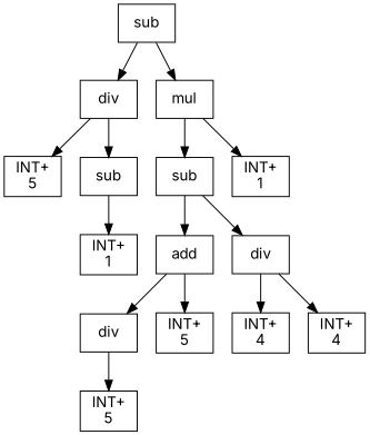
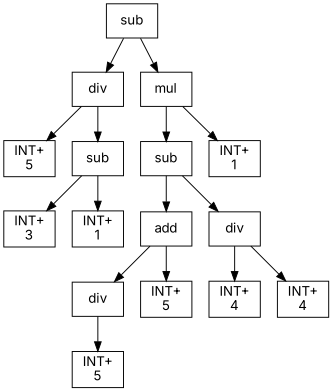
  digraph {
    fontname=Inter
    node [fontname=Inter shape=box]
    edge [fontname=Inter]
    n1 [label=sub]
    n2 [label=div]
    n3 [label=mul]
    n4 [label="INT+\n5"]
    n5 [label=sub]
    n6 [label=sub]
    n7 [label="INT+\n1"]
+   n8 [label="INT+\n3"]
    n9 [label="INT+\n1"]
    n10 [label=add]
    n11 [label=div]
    n12 [label=div]
    n13 [label="INT+\n5"]
    n14 [label="INT+\n4"]
    n15 [label="INT+\n4"]
    n16 [label="INT+\n5"]
    n1 -> n2
    n1 -> n3
    n2 -> n4
    n2 -> n5
    n3 -> n6
    n3 -> n7
+   n5 -> n8
    n5 -> n9
    n6 -> n10
    n6 -> n11
    n10 -> n12
    n10 -> n13
    n11 -> n14
    n11 -> n15
    n12 -> n16
  }
